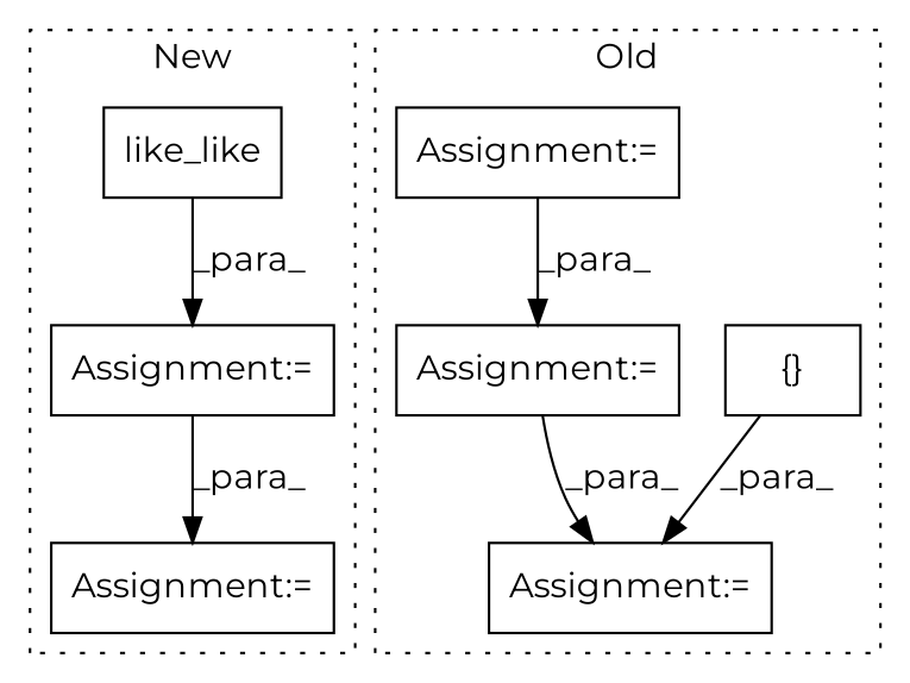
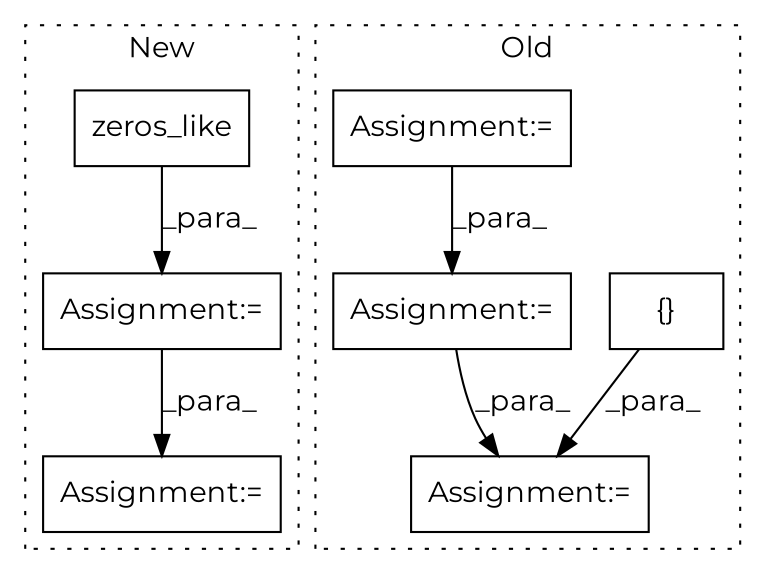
  digraph {
    fontname=Montserrat
    node [a=7 l=1 shape=box fontname=Montserrat]
    edge [fontname=Montserrat]
-   n1 [a=32 l="11,1" label=like_like s="7533,7545"]
+   n1 [a=32 l="11,1" label=zeros_like s="7533,7545"]
    n2 [l=47 label="Assignment:=" s=7940]
    n3 [l=24 label="Assignment:=" s=7686]
    n4 [a=4 l="1,1" label="{}" s="7438,7465"]
    n5 [label="Assignment:=" s=7521]
    n6 [label="Assignment:=" s=7109]
    n7 [l=2 label="Assignment:=" s=7360]
    subgraph cluster_1 {
      label=New
      style=dotted
      n1
      n2
      n3
    }
    subgraph cluster_2 {
      label=Old
      style=dotted
      n4
      n5
      n6
      n7
    }
    n1 -> n2 [label=_para_]
    n2 -> n3 [label=_para_]
    n4 -> n5 [label=_para_]
    n6 -> n7 [label=_para_]
    n7 -> n5 [label=_para_]
  }
